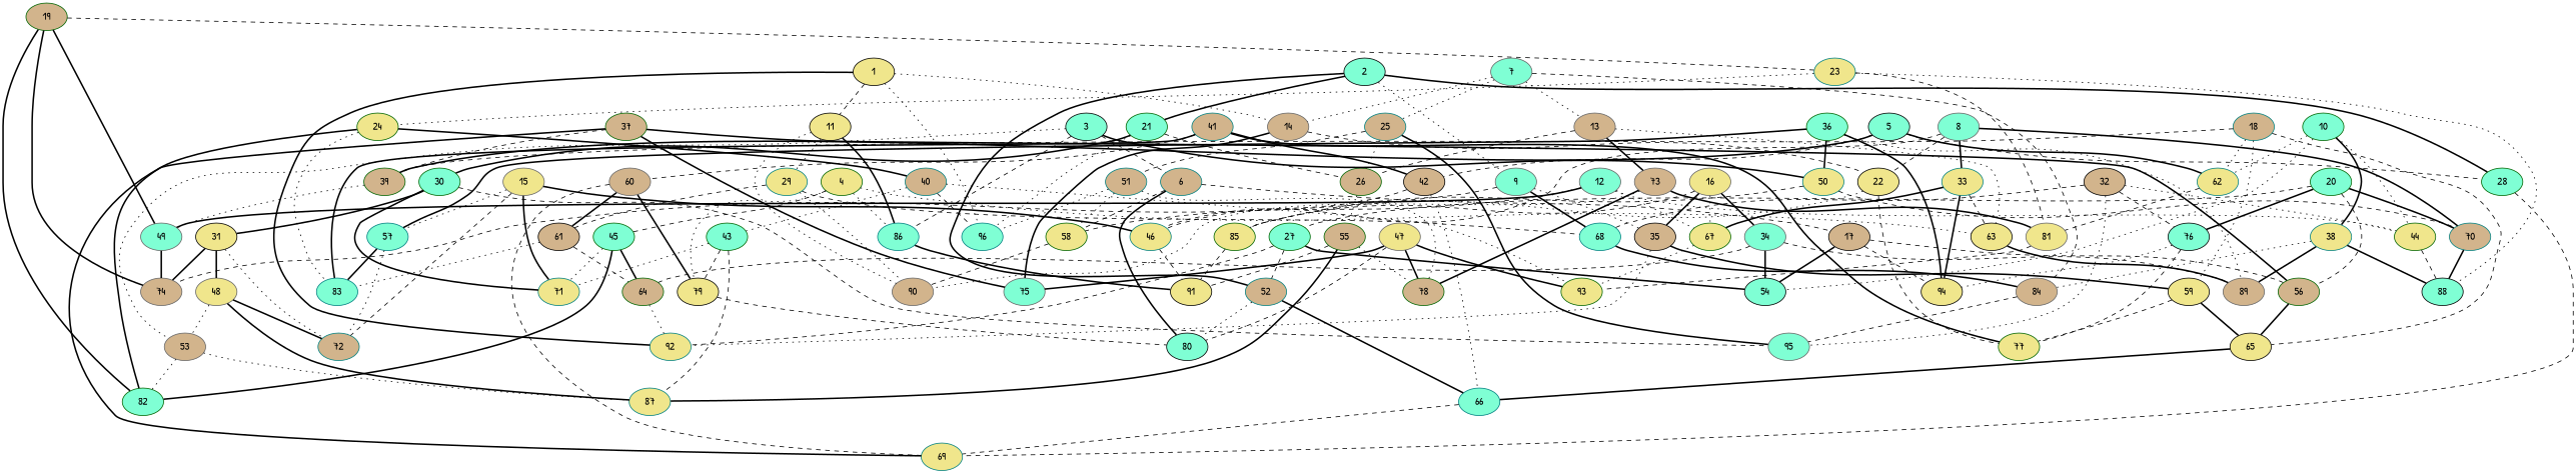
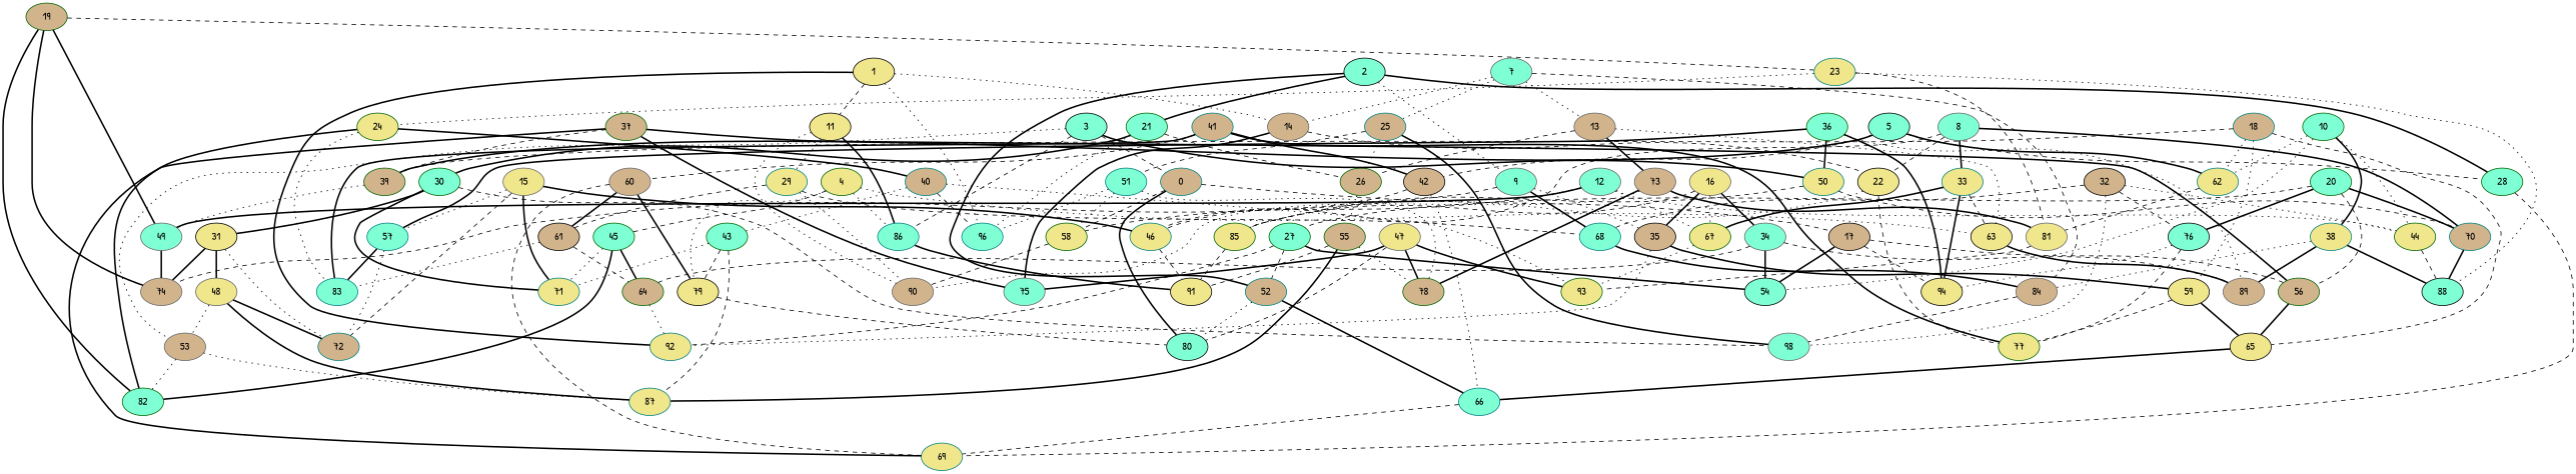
  graph {
    fontname="Patrick Hand"
    node [color=teal fillcolor=khaki fontname="Patrick Hand" style=filled]
    edge [fontname="Patrick Hand" style=bold]
    1 [color=black]
    11 [color=black]
    14 [color=gray40 fillcolor=tan]
    92
    96 [fillcolor=aquamarine]
    86 [fillcolor=aquamarine]
    29
    90 [color=gray40 fillcolor=tan]
    22 [color=black]
    75 [color=gray40 fillcolor=aquamarine]
    2 [color=black fillcolor=aquamarine]
    9 [color=gray40 fillcolor=aquamarine]
    21 [color=darkgreen fillcolor=aquamarine]
    28 [color=darkgreen fillcolor=aquamarine]
    52 [fillcolor=tan]
    35 [color=black fillcolor=tan]
    68 [fillcolor=aquamarine]
    74 [color=gray40 fillcolor=tan]
    26 [color=darkgreen fillcolor=tan]
    30 [color=darkgreen fillcolor=aquamarine]
    69
    80 [color=black fillcolor=aquamarine]
    66 [fillcolor=aquamarine]
    3 [color=black fillcolor=aquamarine]
-   6 [fillcolor=tan]
+   6 [fillcolor=tan label=0]
    50
    53 [color=gray40 fillcolor=tan]
    17 [color=black fillcolor=tan]
    58 [color=darkgreen]
    70 [fillcolor=tan]
    85 [color=darkgreen]
    82 [color=darkgreen fillcolor=aquamarine]
    87
    91 [color=black]
    4 [color=darkgreen]
    45 [color=darkgreen fillcolor=aquamarine]
    63 [color=black]
    79 [color=black]
    71
    64 [color=darkgreen fillcolor=tan]
    89 [color=gray40 fillcolor=tan]
    5 [color=black fillcolor=aquamarine]
    39 [color=darkgreen fillcolor=tan]
    42 [color=black fillcolor=tan]
    62
    49 [color=gray40 fillcolor=aquamarine]
    46
    81 [color=gray40]
    54 [color=black fillcolor=aquamarine]
    56 [color=darkgreen fillcolor=tan]
    94 [color=black]
    7 [color=gray40 fillcolor=aquamarine]
    13 [color=gray40 fillcolor=tan]
    25 [fillcolor=tan]
    84 [color=gray40 fillcolor=tan]
    73 [color=gray40 fillcolor=tan]
-   51 [fillcolor=tan]
-   95 [color=gray40 fillcolor=aquamarine]
+   51 [fillcolor=aquamarine]
+   95 [color=gray40 fillcolor=aquamarine label=98]
    8 [color=gray40 fillcolor=aquamarine]
    33
    77 [color=darkgreen]
    67 [color=darkgreen]
    88 [color=black fillcolor=aquamarine]
    59 [color=black]
    10 [color=darkgreen fillcolor=aquamarine]
    38
    44 [color=darkgreen]
    61 [color=black fillcolor=tan]
    12 [color=gray40 fillcolor=aquamarine]
    93 [color=darkgreen]
    55 [color=darkgreen fillcolor=tan]
    78 [color=darkgreen fillcolor=tan]
    15 [color=gray40]
    57 [fillcolor=aquamarine]
    72 [fillcolor=tan]
    83 [fillcolor=aquamarine]
    16 [color=gray40]
    34 [color=gray40 fillcolor=aquamarine]
    65 [color=black]
    18 [fillcolor=tan]
    19 [color=darkgreen fillcolor=tan]
    23
    24 [color=darkgreen]
    20 [color=darkgreen fillcolor=aquamarine]
    27 [color=darkgreen fillcolor=aquamarine]
    76 [color=black fillcolor=aquamarine]
    31 [color=black]
    40 [fillcolor=tan]
    43 [color=darkgreen fillcolor=aquamarine]
    48 [color=gray40]
    32 [color=black fillcolor=tan]
    36 [color=darkgreen fillcolor=aquamarine]
    37 [color=darkgreen fillcolor=tan]
    41 [fillcolor=tan]
    60 [color=gray40 fillcolor=tan]
    47 [color=gray40]
    1 -- 11 [style=dashed]
    1 -- 14 [style=dotted]
    1 -- 92
    1 -- 96 [style=dotted]
    11 -- 86
    11 -- 29 [style=dotted]
    11 -- 90 [style=dotted]
    14 -- 22 [style=dashed]
    14 -- 75
    86 -- 91
    29 -- 90 [style=dotted]
    29 -- 68 [style=dashed]
    29 -- 61 [style=dashed]
    22 -- 85 [style=dotted]
    22 -- 77 [style=dashed]
    2 -- 9 [style=dotted]
    2 -- 21
    2 -- 28
    2 -- 52
    9 -- 35 [style=dotted]
    9 -- 68
    9 -- 74 [style=dashed]
    21 -- 96 [style=dotted]
    21 -- 26 [style=dashed]
    21 -- 30
    28 -- 69 [style=dashed]
    52 -- 80 [style=dotted]
    52 -- 66
    35 -- 92 [style=dotted]
    35 -- 59
    68 -- 84
    26 -- 55 [style=dotted]
    30 -- 71
    30 -- 95 [style=dashed]
    30 -- 31
    66 -- 69 [style=dashed]
    3 -- 86 [style=dashed]
    3 -- 6 [style=dashed]
    3 -- 50
    3 -- 53 [style=dotted]
    6 -- 80
    6 -- 17 [style=dashed]
    6 -- 58 [style=dashed]
    50 -- 70 [style=dashed]
    50 -- 85 [style=dashed]
    53 -- 82 [style=dotted]
    53 -- 87 [style=dotted]
    17 -- 54
    17 -- 56 [style=dashed]
    17 -- 94 [style=dashed]
    58 -- 90 [style=dashed]
    70 -- 88
    85 -- 91 [style=dashed]
    4 -- 86 [style=dotted]
    4 -- 45 [style=dashed]
    4 -- 63 [style=dotted]
    4 -- 79 [style=dotted]
    45 -- 82
    45 -- 71 [style=dotted]
    45 -- 64
    63 -- 89
    79 -- 80 [style=dashed]
    64 -- 92 [style=dotted]
    5 -- 28 [style=dashed]
    5 -- 39
    5 -- 42 [style=dashed]
    5 -- 62
    39 -- 49 [style=dotted]
    42 -- 66 [style=dotted]
    42 -- 46 [style=dashed]
    62 -- 81 [style=dashed]
    49 -- 74
    46 -- 91 [style=dashed]
    81 -- 93 [style=dashed]
    56 -- 65
    7 -- 14 [style=dotted]
    7 -- 13 [style=dotted]
    7 -- 25 [style=dotted]
    7 -- 84 [style=dashed]
    13 -- 26 [style=dashed]
    13 -- 63 [style=dotted]
    13 -- 73
    25 -- 26 [style=dotted]
    25 -- 51 [style=dashed]
    25 -- 95
    84 -- 95 [style=dashed]
    73 -- 90 [style=dotted]
    73 -- 81
    73 -- 78
    51 -- 96 [style=dotted]
    51 -- 58 [style=dotted]
    51 -- 78 [style=dotted]
    8 -- 22 [style=dashed]
    8 -- 70
    8 -- 46 [style=dashed]
    8 -- 33
    33 -- 63 [style=dashed]
    33 -- 94
    33 -- 67
    67 -- 93 [style=dotted]
    59 -- 77 [style=dashed]
    59 -- 65
    10 -- 62 [style=dotted]
    10 -- 54 [style=dotted]
    10 -- 38
    10 -- 44 [style=dotted]
    38 -- 89
    38 -- 84 [style=dotted]
    38 -- 88
    44 -- 88 [style=dashed]
    61 -- 64 [style=dashed]
    61 -- 83 [style=dotted]
    12 -- 58 [style=dashed]
    12 -- 49
    12 -- 67 [style=dotted]
    12 -- 44 [style=dotted]
    55 -- 87
    55 -- 91 [style=dashed]
    55 -- 78 [style=dotted]
    15 -- 71
    15 -- 46
    15 -- 57 [style=dotted]
    15 -- 72 [style=dashed]
    57 -- 72 [style=dotted]
    57 -- 83
    16 -- 35
    16 -- 85 [style=dashed]
    16 -- 67 [style=dotted]
    16 -- 34
    34 -- 64 [style=dashed]
    34 -- 89 [style=dashed]
    34 -- 54
    65 -- 66
    18 -- 39 [style=dashed]
    18 -- 62 [style=dotted]
    18 -- 59 [style=dotted]
    18 -- 65 [style=dashed]
    19 -- 74
    19 -- 82
    19 -- 49
    19 -- 23 [style=dashed]
    23 -- 81 [style=dashed]
    23 -- 88 [style=dotted]
    23 -- 24 [style=dotted]
    24 -- 82
    24 -- 83 [style=dotted]
    24 -- 40
    20 -- 70
    20 -- 56 [style=dashed]
    20 -- 27 [style=dashed]
    20 -- 76
    27 -- 92 [style=dashed]
    27 -- 52 [style=dashed]
    27 -- 54
    76 -- 94 [style=dotted]
    76 -- 77 [style=dashed]
    31 -- 74
    31 -- 72 [style=dotted]
    31 -- 48
    40 -- 96 [style=dashed]
    40 -- 93 [style=dotted]
    40 -- 43 [style=dotted]
    43 -- 87 [style=dashed]
    43 -- 79 [style=dashed]
    43 -- 71 [style=dotted]
    48 -- 53 [style=dotted]
    48 -- 87
    48 -- 72
    32 -- 68 [style=dashed]
    32 -- 95 [style=dotted]
    32 -- 44 [style=dotted]
    32 -- 76 [style=dashed]
    36 -- 50
    36 -- 89 [style=dotted]
    36 -- 94
    36 -- 57
    37 -- 75
    37 -- 69
    37 -- 39 [style=dashed]
    37 -- 56
    41 -- 42
    41 -- 77
    41 -- 83
    41 -- 60 [style=dashed]
    60 -- 69 [style=dashed]
    60 -- 79
    60 -- 61
    47 -- 75
    47 -- 80 [style=dashed]
    47 -- 93
    47 -- 78
  }
